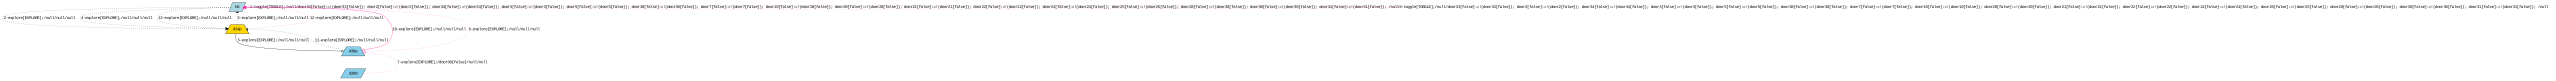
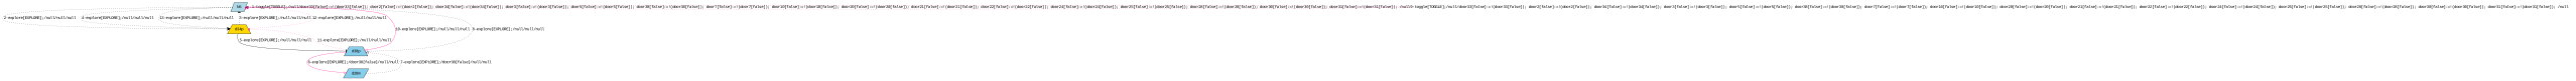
  digraph {
    fontname="Liberation Mono"
    node [fillcolor=skyblue fontname="Liberation Mono" shape=parallelogram style=filled]
    edge [arrowhead=onormal color=deeppink fontname="Liberation Mono" style=dotted]
    n1 [fillcolor=lightblue label=b5]
    d34p [fillcolor=gold shape=trapezium]
    d38p [shape=trapezium]
    n4 [label=d28m]
    n1 -> n1 [arrowhead=tee label="1-toggle[TOGGLE];/null/door33[false]:=!(door33[false]); door2[false]:=!(door2[false]); door34[false]:=!(door34[false]); door3[false]:=!(door3[false]); door5[false]:=!(door5[false]); door38[false]:=!(door38[false]); door7[false]:=!(door7[false]); door10[false]:=!(door10[false]); door20[false]:=!(door20[false]); door21[false]:=!(door21[false]); door22[false]:=!(door22[false]); door24[false]:=!(door24[false]); door25[false]:=!(door25[false]); door28[false]:=!(door28[false]); door30[false]:=!(door30[false]); door31[false]:=!(door31[false]); /null"]
    n1 -> n1 [arrowhead=vee label="9-toggle[TOGGLE];/null/door33[false]:=!(door33[false]); door2[false]:=!(door2[false]); door34[false]:=!(door34[false]); door3[false]:=!(door3[false]); door5[false]:=!(door5[false]); door38[false]:=!(door38[false]); door7[false]:=!(door7[false]); door10[false]:=!(door10[false]); door20[false]:=!(door20[false]); door21[false]:=!(door21[false]); door22[false]:=!(door22[false]); door24[false]:=!(door24[false]); door25[false]:=!(door25[false]); door28[false]:=!(door28[false]); door30[false]:=!(door30[false]); door31[false]:=!(door31[false]); /null"]
    n1 -> d34p [arrowhead=vee color=black label="2-explore[EXPLORE];/null/null/null"]
    n1 -> d34p [arrowhead=vee color=black label="4-explore[EXPLORE];/null/null/null"]
    n1 -> d34p [color=black label="13-explore[EXPLORE];/null/null/null"]
    n1 -> d38p [label="10-explore[EXPLORE];/null/null/null" style=solid]
    d34p -> n1 [arrowhead=tee color=black label="3-explore[EXPLORE];/null/null/null"]
    d34p -> n1 [arrowhead=vee label="12-explore[EXPLORE];/null/null/null"]
-   d34p -> d38p [color=black label="5-explore[EXPLORE];/null/null/null" style=solid]
-   d38p -> n1 [label="8-explore[EXPLORE];/null/null/null"]
-   d38p -> d34p [arrowhead=tee color=black label="11-explore[EXPLORE];/null/null/null"]
-   n4 -> d38p [label="7-explore[EXPLORE];/door38[false]/null/null"]
+   d34p -> d38p [arrowhead=tee color=black label="5-explore[EXPLORE];/null/null/null" style=solid]
+   d38p -> n1 [color=black label="8-explore[EXPLORE];/null/null/null"]
+   d38p -> d34p [arrowhead=tee label="11-explore[EXPLORE];/null/null/null"]
+   d38p -> n4 [label="6-explore[EXPLORE];/door38[false]/null/null" style=solid]
+   n4 -> d38p [color=black label="7-explore[EXPLORE];/door38[false]/null/null"]
  }
